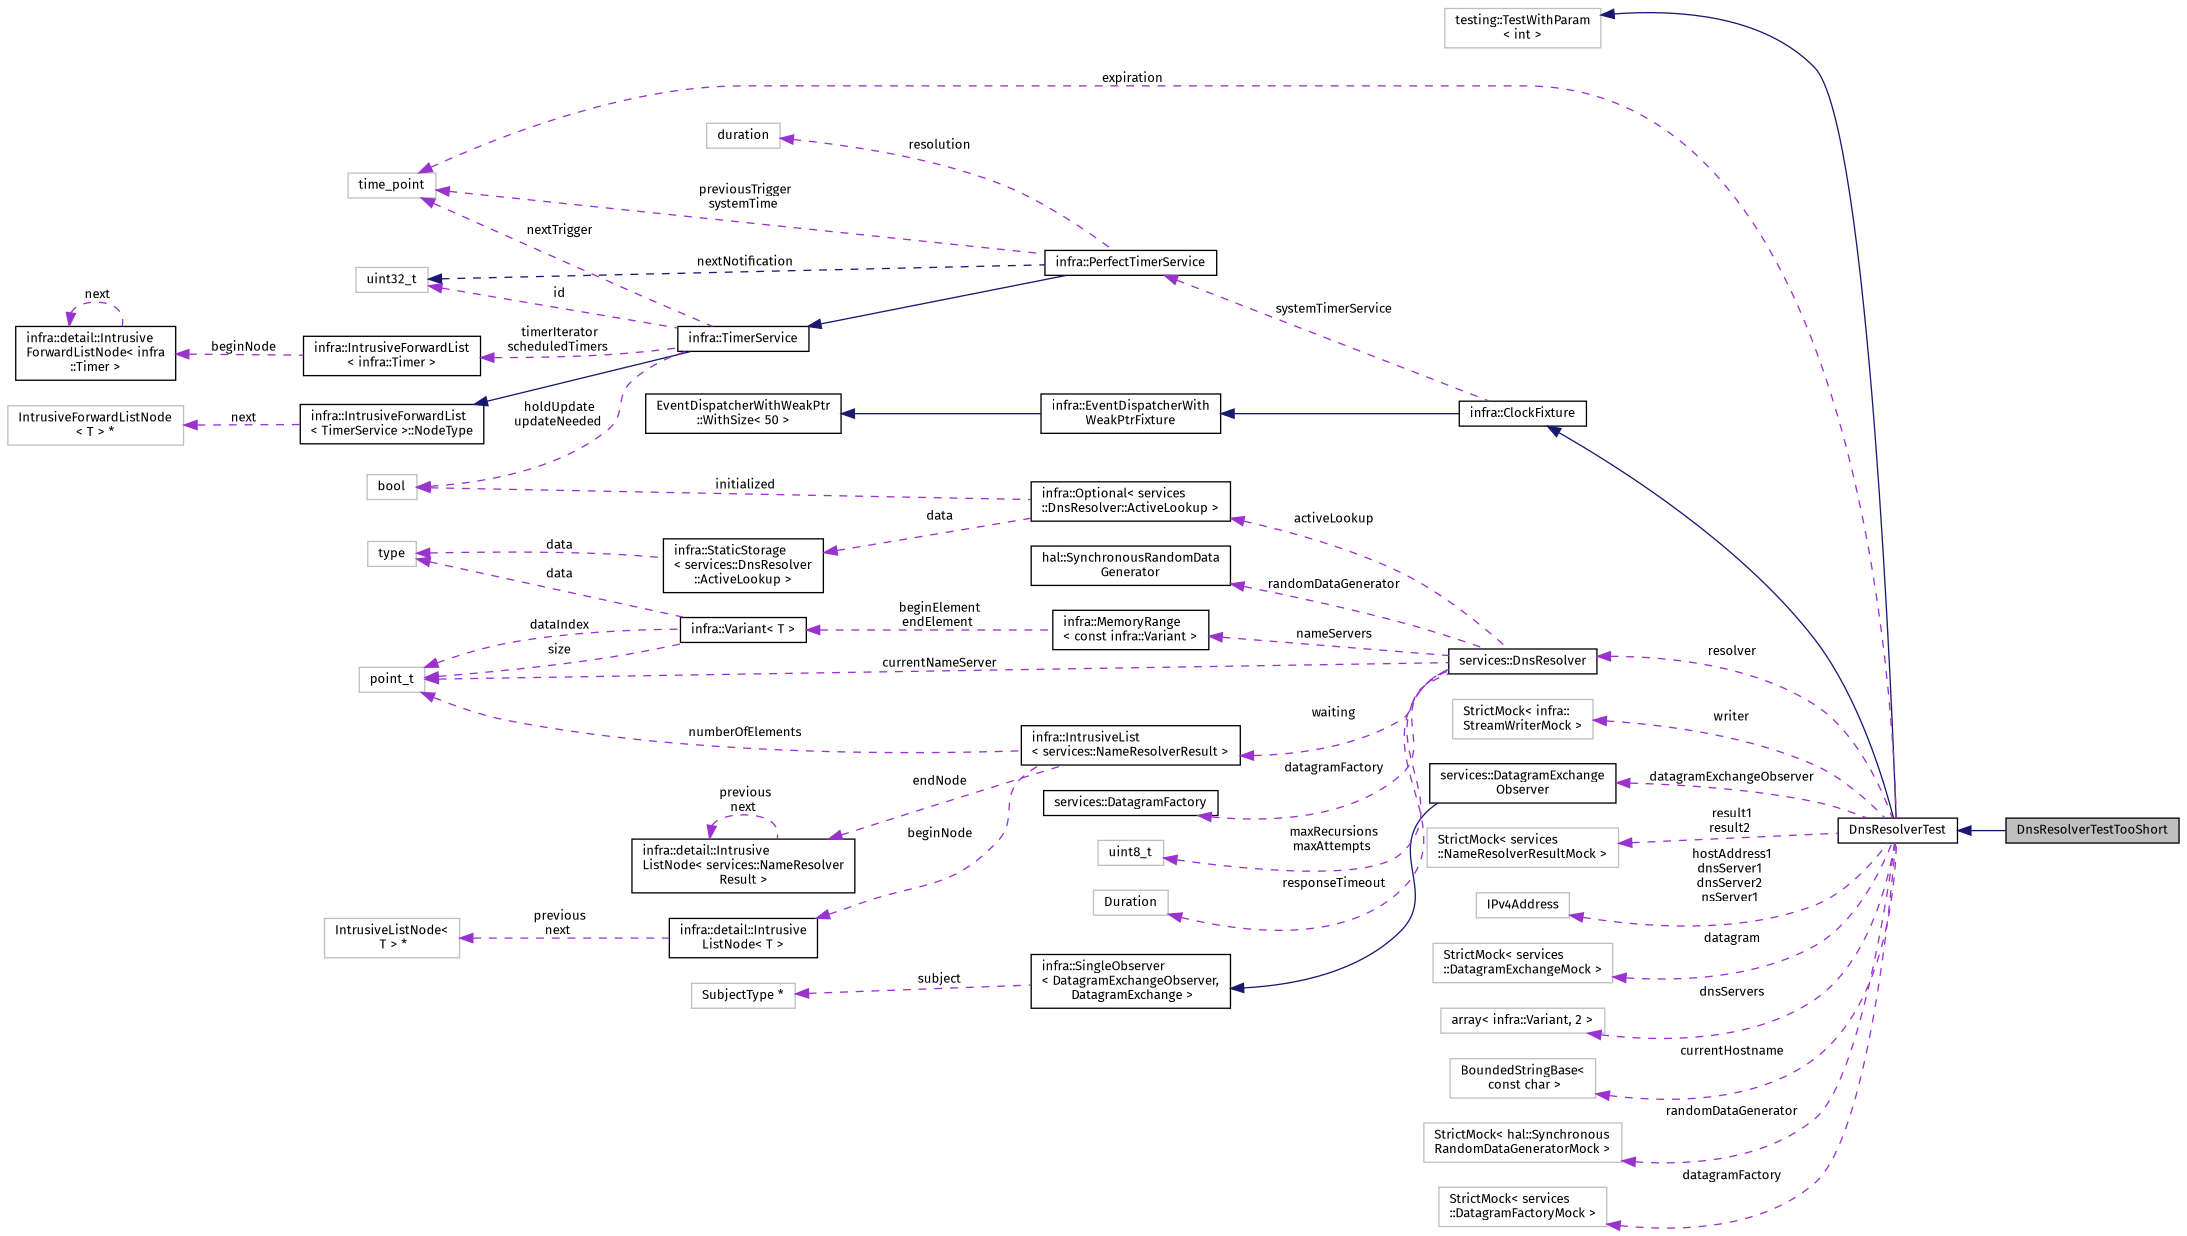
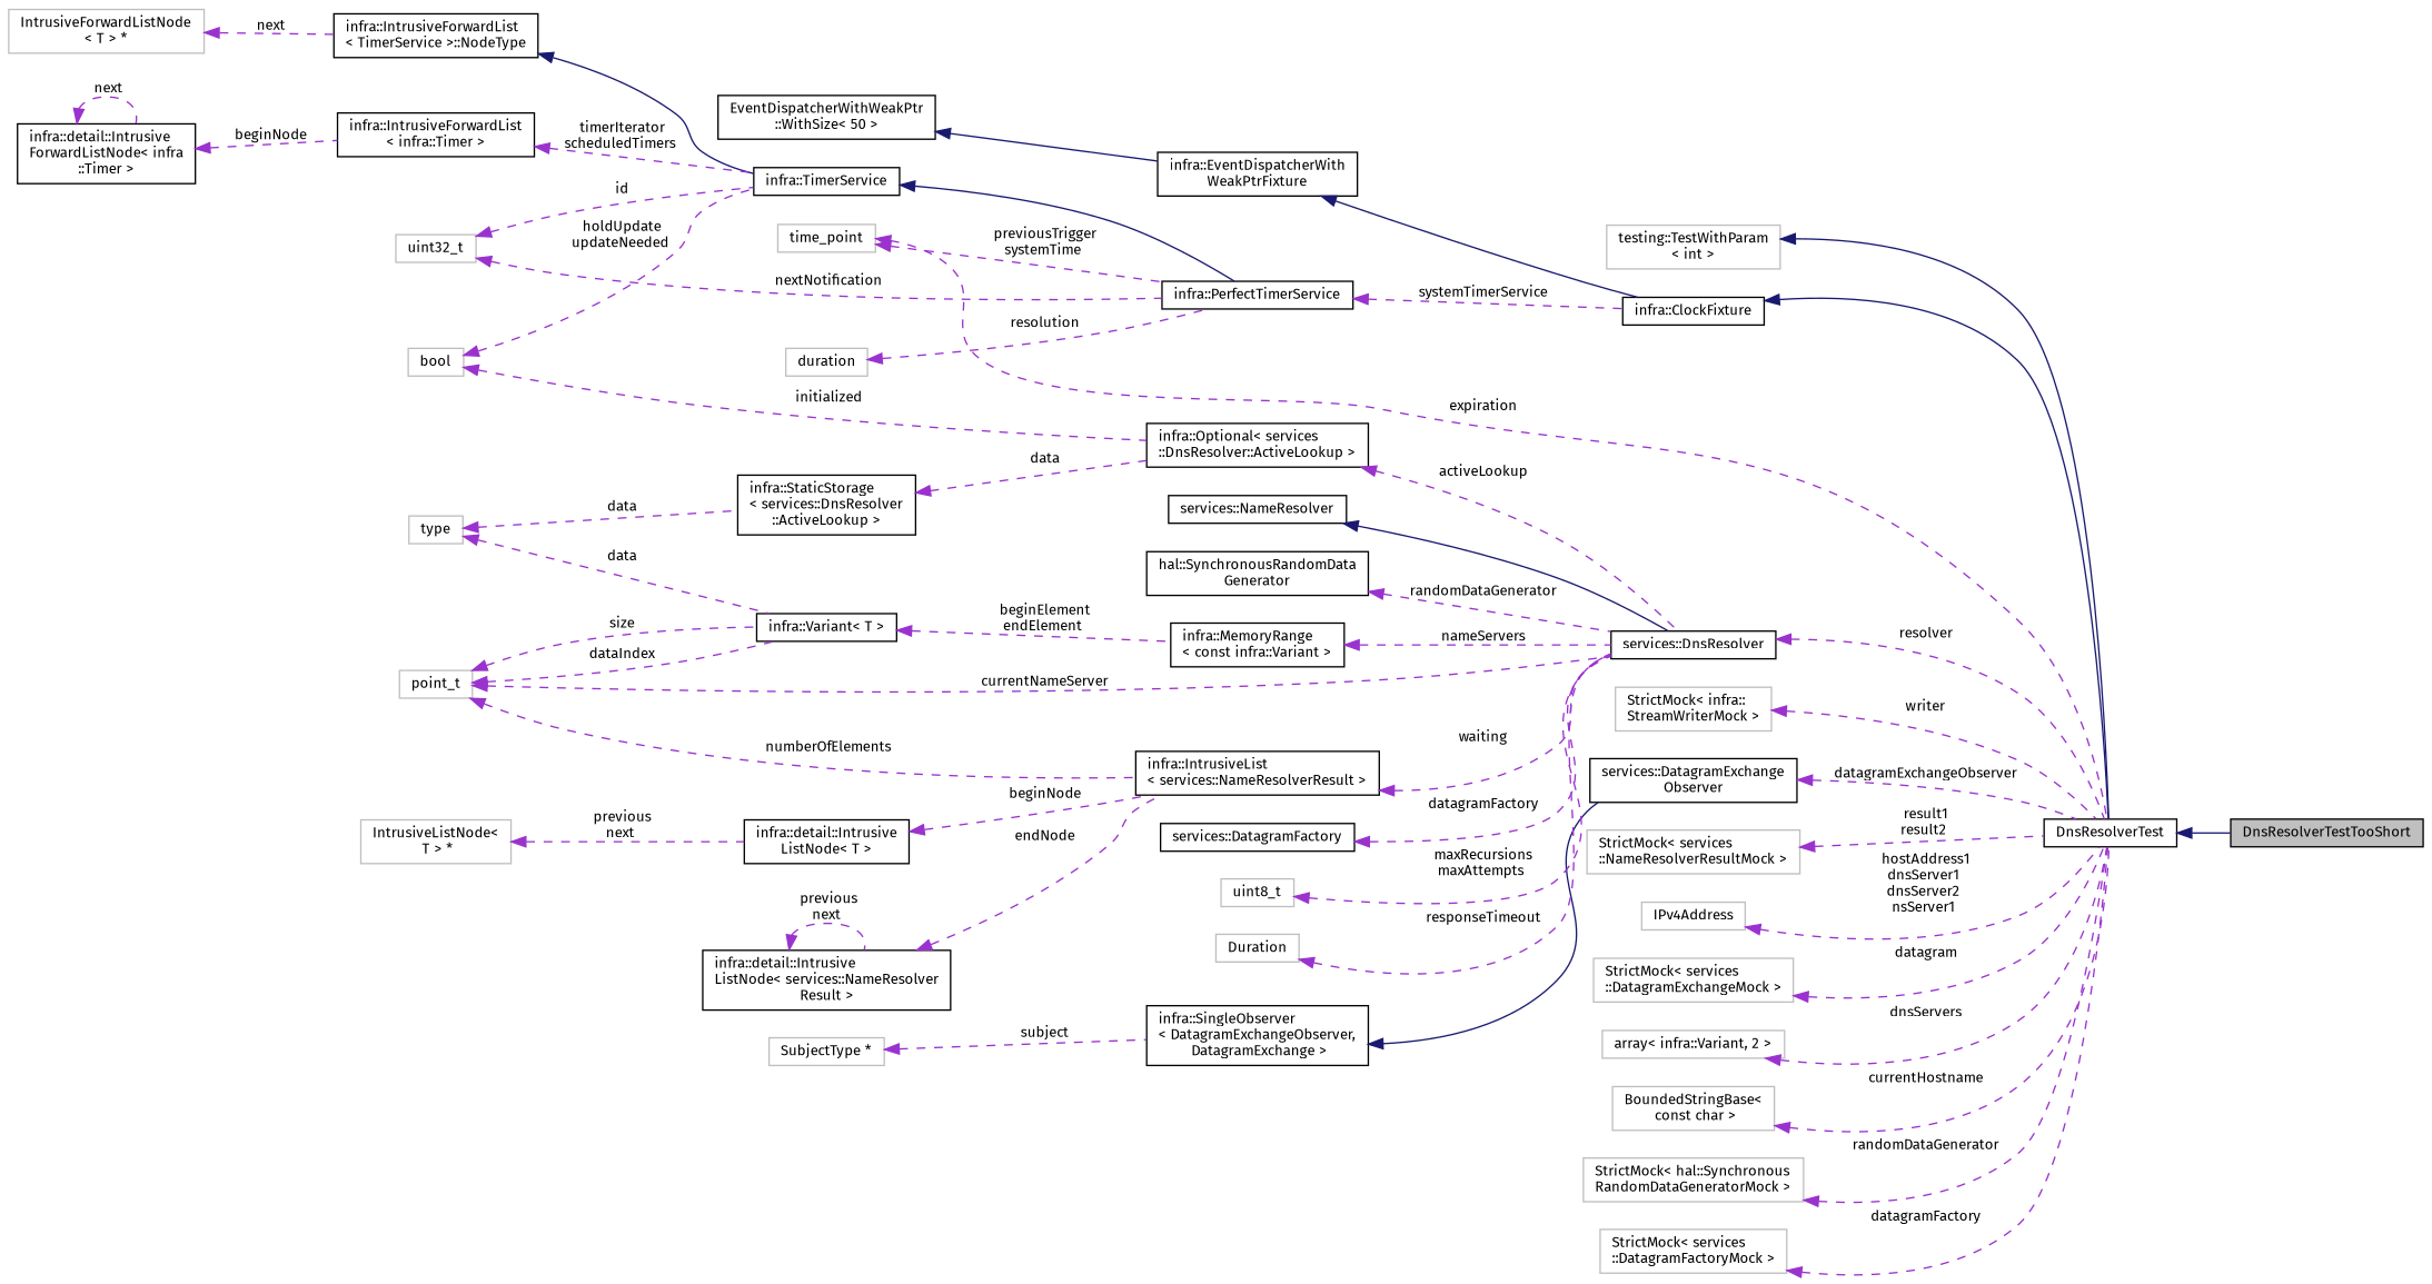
  digraph {
    fontname="Fira Sans"
    rankdir=LR
    node [color=black fillcolor=white fontname="Fira Sans" fontsize=10 shape=record style=filled]
    edge [color=darkorchid3 dir=back fontname="Fira Sans" fontsize=10 labelfontname=Helvetica labelfontsize=10 style=dashed]
    n1 [fillcolor=grey75 fontcolor=black height=0.2 label=DnsResolverTestTooShort width=0.4]
    n2 [height=0.2 label=DnsResolverTest width=0.4]
    n3 [color=grey75 height=0.2 label="testing::TestWithParam\l\< int \>" width=0.4]
    n4 [height=0.2 label="infra::ClockFixture" width=0.4]
    n5 [height=0.2 label="infra::EventDispatcherWith\lWeakPtrFixture" width=0.4]
    n6 [height=0.2 label="EventDispatcherWithWeakPtr\l::WithSize\< 50 \>" width=0.4]
    n7 [height=0.2 label="infra::PerfectTimerService" width=0.4]
    n8 [height=0.2 label="infra::TimerService" width=0.4]
    n9 [height=0.2 label="infra::IntrusiveForwardList\l\< TimerService \>::NodeType" width=0.4]
    n10 [color=grey75 height=0.2 label="IntrusiveForwardListNode\l\< T \> *" width=0.4]
    n11 [color=grey75 height=0.2 label=time_point width=0.4]
    n12 [height=0.2 label="infra::IntrusiveForwardList\l\< infra::Timer \>" width=0.4]
    n13 [height=0.2 label="infra::detail::Intrusive\lForwardListNode\< infra\l::Timer \>" width=0.4]
    n14 [color=grey75 height=0.2 label=uint32_t width=0.4]
    n15 [color=grey75 height=0.2 label=bool width=0.4]
    n16 [height=0.2 label="infra::Optional\< services\l::DnsResolver::ActiveLookup \>" width=0.4]
    n17 [height=0.2 label="services::DnsResolver" width=0.4]
    n18 [color=grey75 height=0.2 label=duration width=0.4]
    n19 [color=grey75 height=0.2 label="StrictMock\< infra::\lStreamWriterMock \>" width=0.4]
    n20 [height=0.2 label="services::DatagramExchange\lObserver" width=0.4]
    n21 [height=0.2 label="infra::SingleObserver\l\< DatagramExchangeObserver,\l DatagramExchange \>" width=0.4]
    n22 [color=grey75 height=0.2 label="SubjectType *" width=0.4]
    n23 [color=grey75 height=0.2 label="StrictMock\< services\l::NameResolverResultMock \>" width=0.4]
    n24 [color=grey75 height=0.2 label=IPv4Address width=0.4]
    n25 [color=grey75 height=0.2 label="StrictMock\< services\l::DatagramExchangeMock \>" width=0.4]
    n26 [color=grey75 height=0.2 label="array\< infra::Variant, 2 \>" width=0.4]
    n27 [color=grey75 height=0.2 label="BoundedStringBase\<\l const char \>" width=0.4]
+   n28 [height=0.2 label="services::NameResolver" width=0.4]
    n29 [height=0.2 label="hal::SynchronousRandomData\lGenerator" width=0.4]
    n30 [height=0.2 label="infra::MemoryRange\l\< const infra::Variant \>" width=0.4]
    n31 [height=0.2 label="infra::Variant\< T \>" width=0.4]
    n32 [color=grey75 height=0.2 label=point_t width=0.4]
    n33 [height=0.2 label="infra::IntrusiveList\l\< services::NameResolverResult \>" width=0.4]
    n34 [color=grey75 height=0.2 label=type width=0.4]
    n35 [height=0.2 label="infra::StaticStorage\l\< services::DnsResolver\l::ActiveLookup \>" width=0.4]
    n36 [height=0.2 label="infra::detail::Intrusive\lListNode\< T \>" width=0.4]
    n37 [color=grey75 height=0.2 label="IntrusiveListNode\<\l T \> *" width=0.4]
    n38 [height=0.2 label="infra::detail::Intrusive\lListNode\< services::NameResolver\lResult \>" width=0.4]
    n39 [height=0.2 label="services::DatagramFactory" width=0.4]
    n40 [color=grey75 height=0.2 label=uint8_t width=0.4]
    n41 [color=grey75 height=0.2 label=Duration width=0.4]
    n42 [color=grey75 height=0.2 label="StrictMock\< hal::Synchronous\lRandomDataGeneratorMock \>" width=0.4]
    n43 [color=grey75 height=0.2 label="StrictMock\< services\l::DatagramFactoryMock \>" width=0.4]
    n2 -> n1 [color=midnightblue style=solid]
    n3 -> n2 [color=midnightblue style=solid]
    n4 -> n2 [color=midnightblue style=solid]
    n5 -> n4 [color=midnightblue style=solid]
    n6 -> n5 [color=midnightblue style=solid]
    n7 -> n4 [label=" systemTimerService"]
    n8 -> n7 [color=midnightblue style=solid]
    n9 -> n8 [color=midnightblue style=solid]
    n10 -> n9 [label=" next"]
    n11 -> n2 [label=" expiration"]
    n11 -> n7 [label=" previousTrigger\nsystemTime"]
-   n11 -> n8 [label=" nextTrigger"]
    n12 -> n8 [label=" timerIterator\nscheduledTimers"]
    n13 -> n12 [label=" beginNode"]
    n13 -> n13 [label=" next"]
-   n14 -> n7 [color=midnightblue label=" nextNotification"]
+   n14 -> n7 [label=" nextNotification"]
    n14 -> n8 [label=" id"]
    n15 -> n8 [label=" holdUpdate\nupdateNeeded"]
    n15 -> n16 [label=" initialized"]
    n16 -> n17 [label=" activeLookup"]
    n17 -> n2 [label=" resolver"]
    n18 -> n7 [label=" resolution"]
    n19 -> n2 [label=" writer"]
    n20 -> n2 [label=" datagramExchangeObserver"]
    n21 -> n20 [color=midnightblue style=solid]
    n22 -> n21 [label=" subject"]
    n23 -> n2 [label=" result1\nresult2"]
    n24 -> n2 [label=" hostAddress1\ndnsServer1\ndnsServer2\nnsServer1"]
    n25 -> n2 [label=" datagram"]
    n26 -> n2 [label=" dnsServers"]
    n27 -> n2 [label=" currentHostname"]
+   n28 -> n17 [color=midnightblue style=solid]
    n29 -> n17 [label=" randomDataGenerator"]
    n30 -> n17 [label=" nameServers"]
    n31 -> n30 [label=" beginElement\nendElement"]
    n32 -> n17 [label=" currentNameServer"]
    n32 -> n31 [label=" size"]
    n32 -> n31 [label=" dataIndex"]
    n32 -> n33 [label=" numberOfElements"]
    n33 -> n17 [label=" waiting"]
    n34 -> n31 [label=" data"]
    n34 -> n35 [label=" data"]
    n35 -> n16 [label=" data"]
    n36 -> n33 [label=" beginNode"]
    n37 -> n36 [label=" previous\nnext"]
    n38 -> n33 [label=" endNode"]
    n38 -> n38 [label=" previous\nnext"]
    n39 -> n17 [label=" datagramFactory"]
    n40 -> n17 [label=" maxRecursions\nmaxAttempts"]
    n41 -> n17 [label=" responseTimeout"]
    n42 -> n2 [label=" randomDataGenerator"]
    n43 -> n2 [label=" datagramFactory"]
  }
